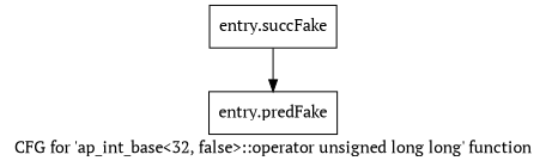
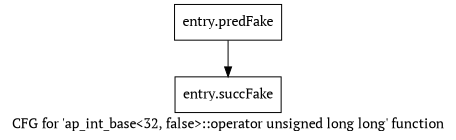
  digraph {
    label="CFG for 'ap_int_base\<32, false\>::operator unsigned long long' function"
    fontname="PT Serif"
    node [shape=record fontname="PT Serif"]
    n1 [label="{entry.predFake}"]
    n2 [filename="/home/omerfaruk/tools/Xilinx/Vitis_HLS/2023.2/include/etc/ap_int_base.h" label="{entry.succFake}" linenumber=537]
-   n2 -> n1 [execusionnum=3 filename="/home/omerfaruk/tools/Xilinx/Vitis_HLS/2023.2/include/etc/ap_int_base.h" fontname="PT Serif"]
+   n1 -> n2 [execusionnum=3 filename="/home/omerfaruk/tools/Xilinx/Vitis_HLS/2023.2/include/etc/ap_int_base.h" fontname="PT Serif"]
  }
